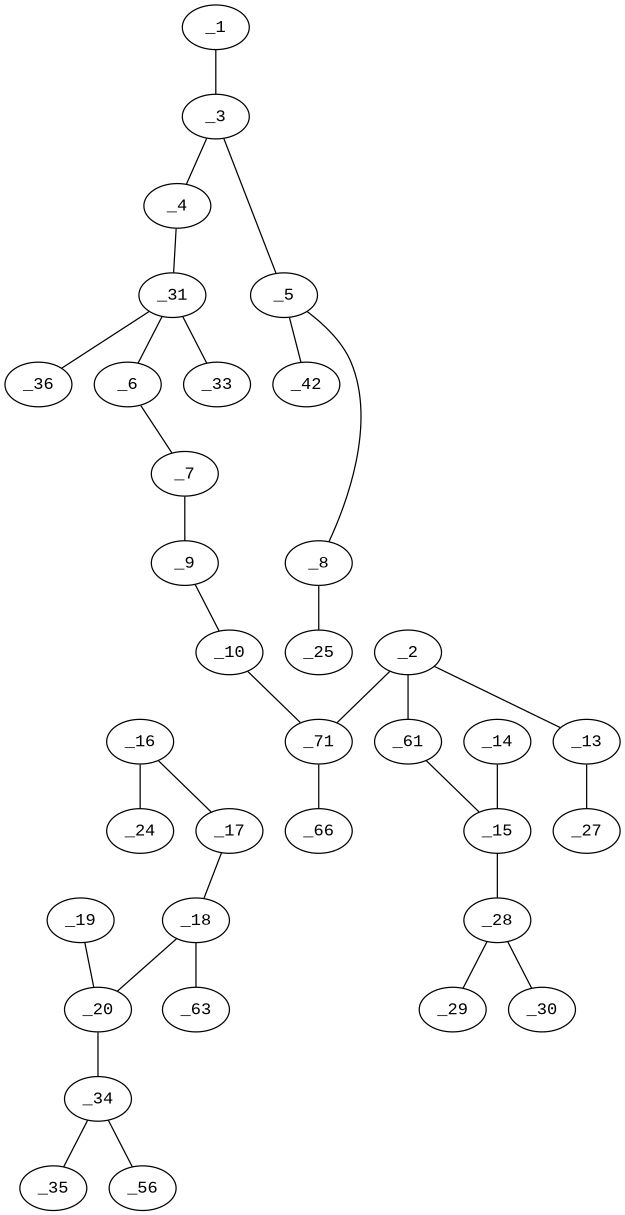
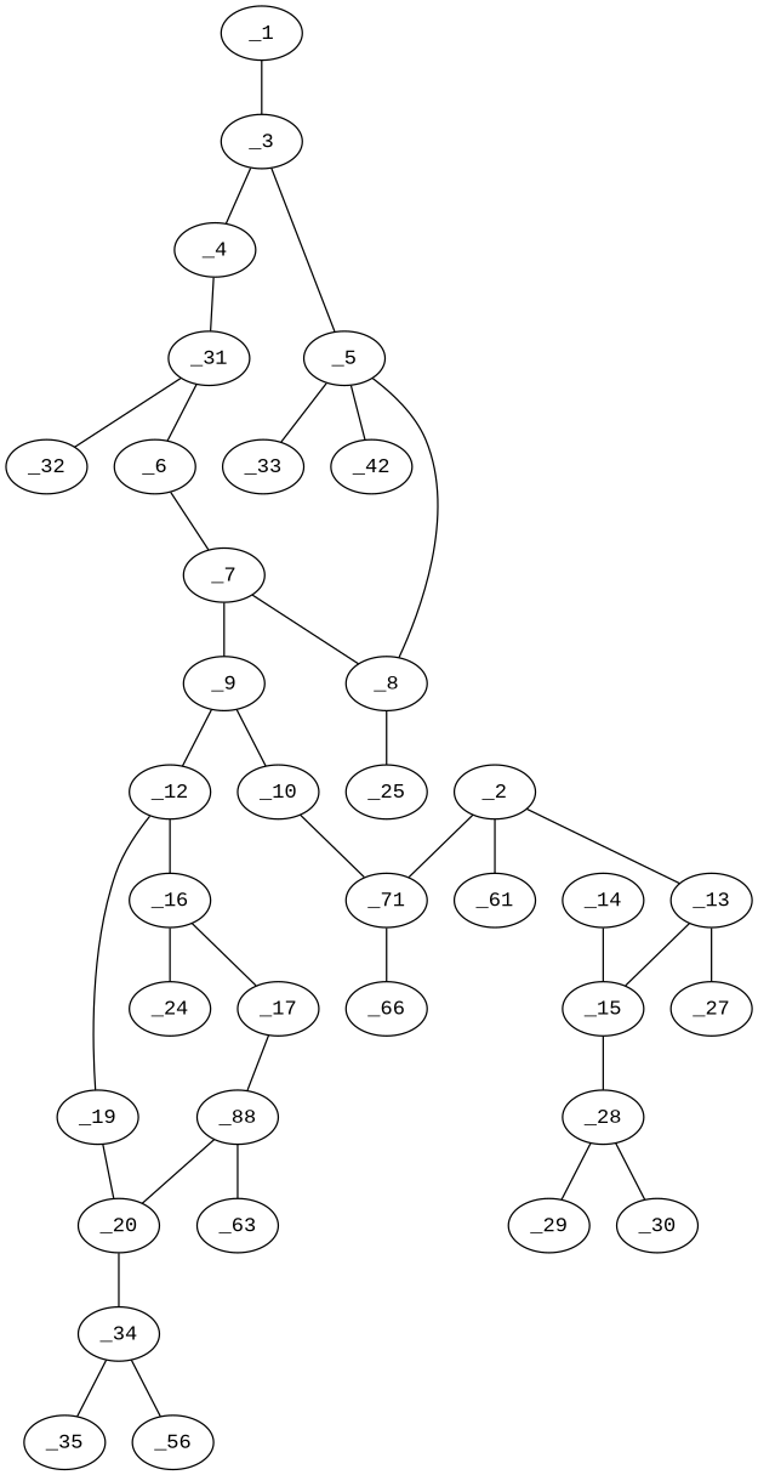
  graph {
    fontname="Liberation Mono"
    node [charge=0 chem=1 fontname="Liberation Mono" symbol="C  " x=8.0622 y=2.25]
    edge [fontname="Liberation Mono" valence=1]
    _1 [chem=2 symbol="O  " x=9.7942]
    _3 [x=8.9282 y=1.75]
    _4
    _5 [x=8.9282 y=0.75]
    _31 [y=3.25]
    _8 [y=0.25]
    n7 [label=_42 x=9.7942 y=0.25]
    _2 [x=5.4641 y=-2.25]
    n9 [label=_71 x=5.4641 y=-1.25]
    _13 [x=6.3301 y=-2.75]
    n11 [label=_61 x=4.5981 y=-2.75]
    n12 [chem=2 label=_66 symbol="O  " x=4.5981 y=-0.75]
    _15 [x=7.1961 y=-2.25]
    _27 [chem=2 symbol="O  " x=6.3301 y=-3.75]
    _28 [y=-2.75]
    _6 [x=7.1962 y=1.75]
    _7 [x=7.1962 y=0.75]
-   _32 [chem=2 symbol="O  " x=8.9282 y=3.75 label=_36]
+   _32 [chem=2 symbol="O  " x=8.9282 y=3.75]
    _33 [chem=2 symbol="O  " x=7.1962 y=3.75]
    _25 [chem=2 symbol="O  " y=-0.75]
    _9 [x=6.3301 y=0.25]
    _10 [x=6.3301 y=-0.75]
+   _12 [x=5.4641 y=0.75]
    _16 [x=5.4641 y=1.75]
    _19 [x=4.5981 y=0.25]
    _14 [x=7.1961 y=-1.25]
    _17 [x=4.5981]
    _24 [chem=2 symbol="O  " x=6.3301]
    _20 [x=3.7321 y=0.75]
-   _18 [x=3.7321 y=1.75]
+   _18 [x=3.7321 y=1.75 label=_88]
    _34 [x=2.866 y=0.25]
    _29 [chem=2 symbol="O  " y=-3.75]
    _30 [chem=2 symbol="O  " x=8.9282 y=-2.25]
    n34 [chem=2 label=_63 symbol="O  " x=2.866]
    _35 [chem=2 symbol="O  " x=2 y=0.75]
    n36 [chem=2 label=_56 symbol="O  " x=2.866 y=-0.75]
    _1 -- _3 [valence=2]
    _3 -- _4
    _3 -- _5
    _4 -- _31
    _5 -- _8 [valence=2]
    _5 -- n7
    _31 -- _6 [valence=2]
    _31 -- _32 [valence=2]
-   _31 -- _33
+   _5 -- _33
    _8 -- _25
    _2 -- n9
    _2 -- _13 [valence=2]
    _2 -- n11
    n9 -- n12
-   n11 -- _15
+   _13 -- _15
    _13 -- _27
    _15 -- _28
    _28 -- _29 [valence=2]
    _28 -- _30
    _6 -- _7
+   _7 -- _8
    _7 -- _9 [valence=2]
    _9 -- _10
+   _9 -- _12
    _10 -- n9 [valence=2]
+   _12 -- _16 [valence=2]
+   _12 -- _19
    _16 -- _17
    _16 -- _24
    _19 -- _20 [valence=2]
    _14 -- _15 [valence=2]
    _17 -- _18 [valence=2]
    _20 -- _34
    _18 -- _20
    _18 -- n34
    _34 -- _35 [valence=2]
    _34 -- n36
  }
